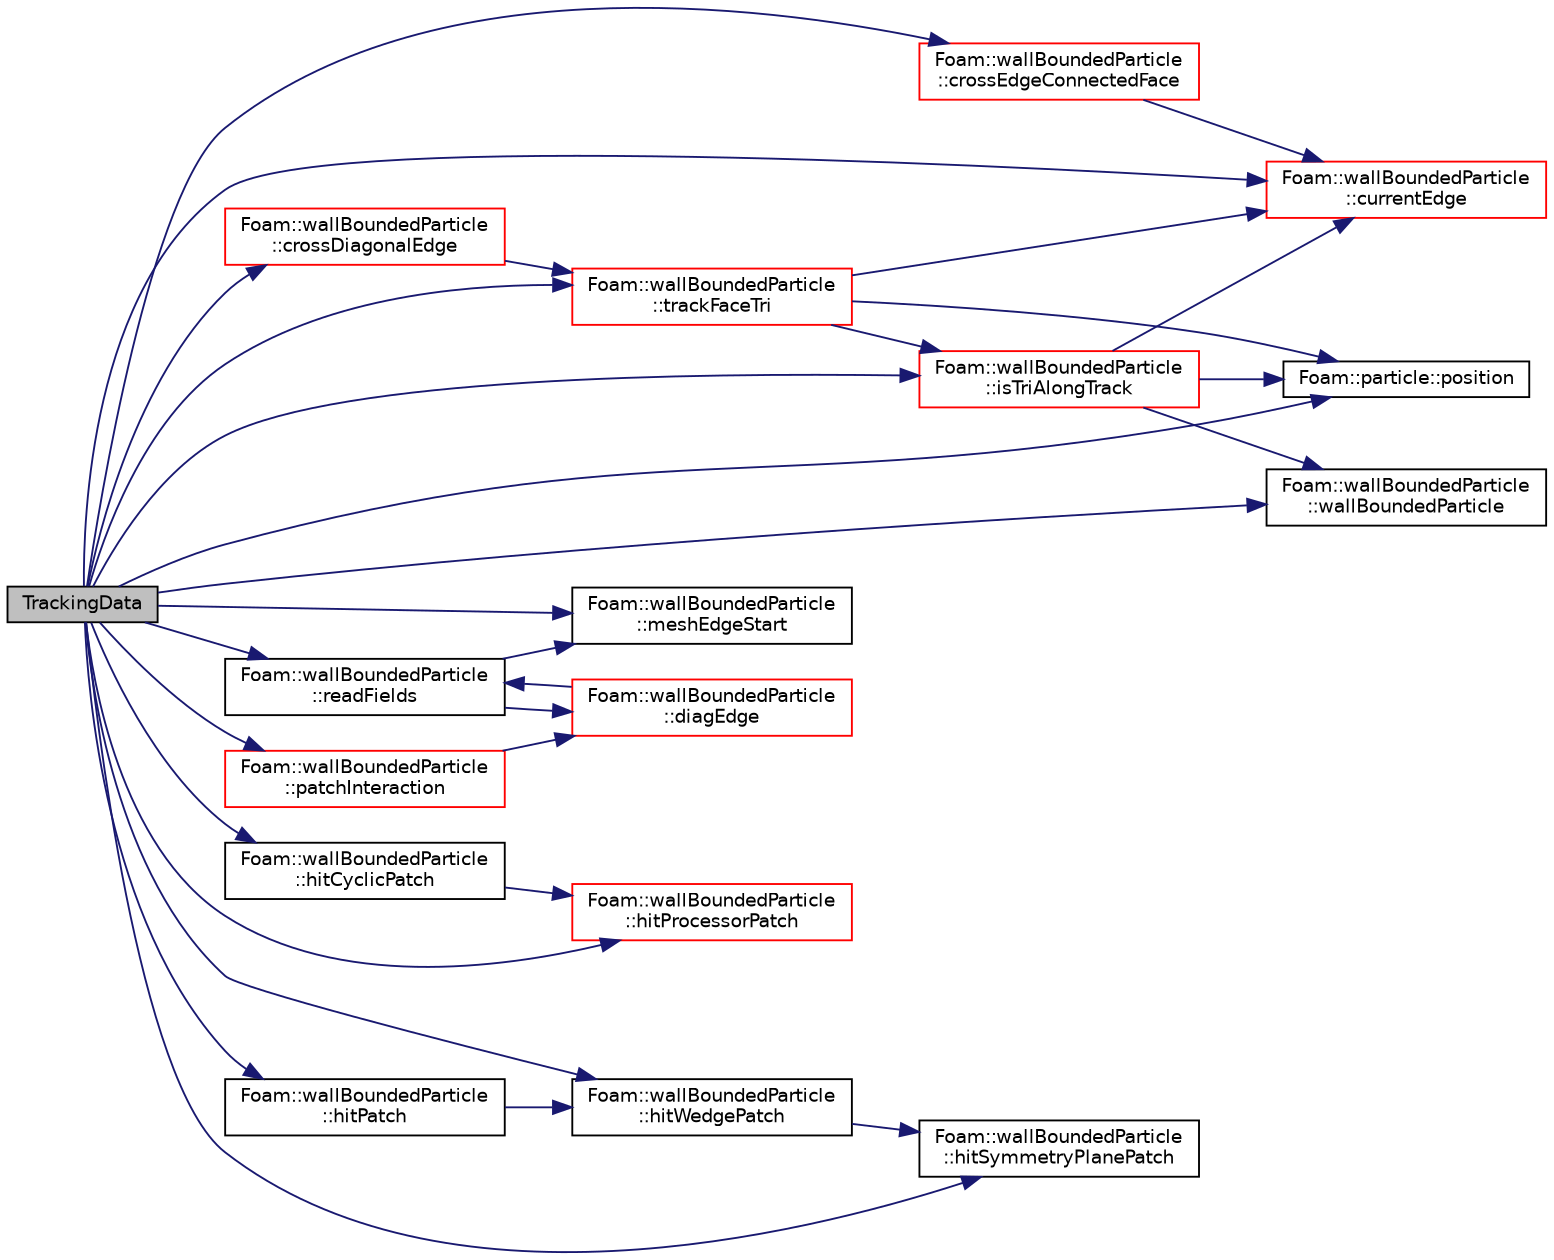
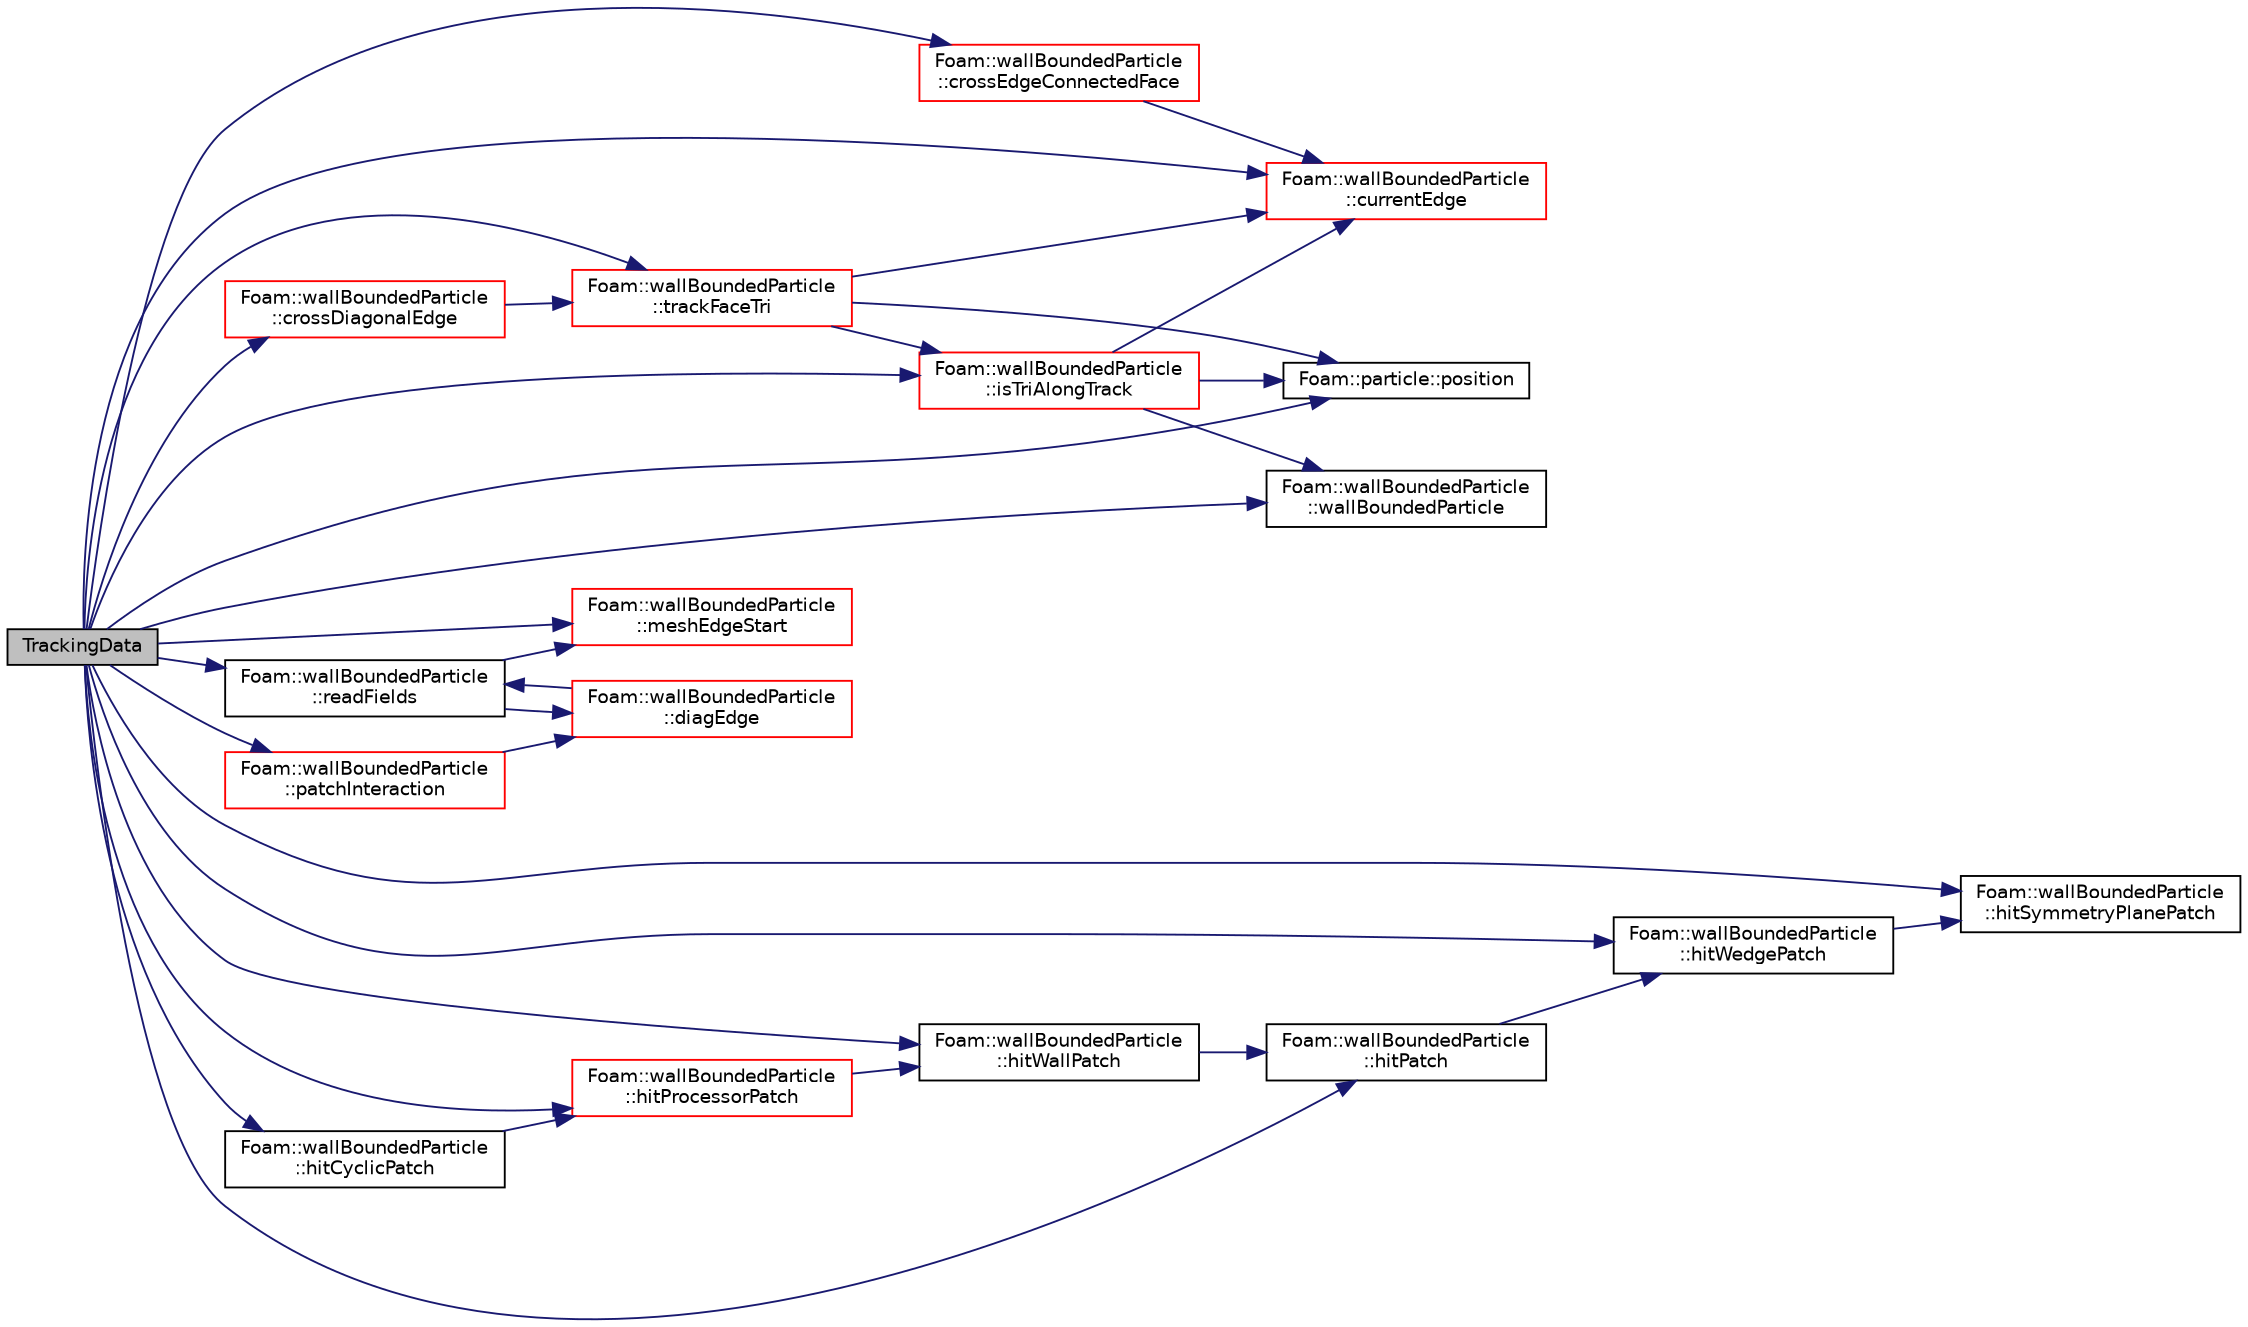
  digraph {
    rankdir=LR
    node [color=black fontname=Helvetica fontsize=10 shape=record]
    edge [color=midnightblue fontname=Helvetica fontsize=10 labelfontname=Helvetica labelfontsize=10 style=solid]
    n1 [fillcolor=grey75 fontcolor=black height=0.2 label=TrackingData style=filled width=0.4]
    n2 [color=red height=0.2 label="Foam::wallBoundedParticle\l::crossDiagonalEdge" width=0.4]
    n3 [color=red height=0.2 label="Foam::wallBoundedParticle\l::trackFaceTri" width=0.4]
    n4 [color=red height=0.2 label="Foam::wallBoundedParticle\l::currentEdge" width=0.4]
    n5 [color=red height=0.2 label="Foam::wallBoundedParticle\l::crossEdgeConnectedFace" width=0.4]
    n6 [color=red height=0.2 label="Foam::wallBoundedParticle\l::isTriAlongTrack" width=0.4]
    n7 [height=0.2 label="Foam::particle::position" width=0.4]
    n8 [height=0.2 label="Foam::wallBoundedParticle\l::wallBoundedParticle" width=0.4]
    n9 [height=0.2 label="Foam::wallBoundedParticle\l::readFields" width=0.4]
-   n10 [height=0.2 label="Foam::wallBoundedParticle\l::meshEdgeStart" width=0.4]
+   n10 [color=red height=0.2 label="Foam::wallBoundedParticle\l::meshEdgeStart" width=0.4]
    n11 [height=0.2 label="Foam::wallBoundedParticle\l::hitCyclicPatch" width=0.4]
    n12 [color=red height=0.2 label="Foam::wallBoundedParticle\l::hitProcessorPatch" width=0.4]
+   n13 [height=0.2 label="Foam::wallBoundedParticle\l::hitWallPatch" width=0.4]
    n14 [height=0.2 label="Foam::wallBoundedParticle\l::hitPatch" width=0.4]
    n15 [height=0.2 label="Foam::wallBoundedParticle\l::hitWedgePatch" width=0.4]
    n16 [height=0.2 label="Foam::wallBoundedParticle\l::hitSymmetryPlanePatch" width=0.4]
    n17 [color=red height=0.2 label="Foam::wallBoundedParticle\l::patchInteraction" width=0.4]
    n18 [color=red height=0.2 label="Foam::wallBoundedParticle\l::diagEdge" width=0.4]
    n1 -> n2
    n1 -> n3
    n1 -> n4
    n1 -> n5
    n1 -> n6
    n1 -> n7
    n1 -> n8
    n1 -> n9
    n1 -> n10
    n1 -> n11
    n1 -> n12
+   n1 -> n13
    n1 -> n14
    n1 -> n15
    n1 -> n16
    n1 -> n17
    n2 -> n3
    n3 -> n4
    n3 -> n6
    n3 -> n7
    n5 -> n4
    n6 -> n4
    n6 -> n7
    n6 -> n8
    n9 -> n10
    n9 -> n18
    n11 -> n12
+   n12 -> n13
+   n13 -> n14
    n14 -> n15
    n15 -> n16
    n17 -> n18
    n18 -> n9
  }
